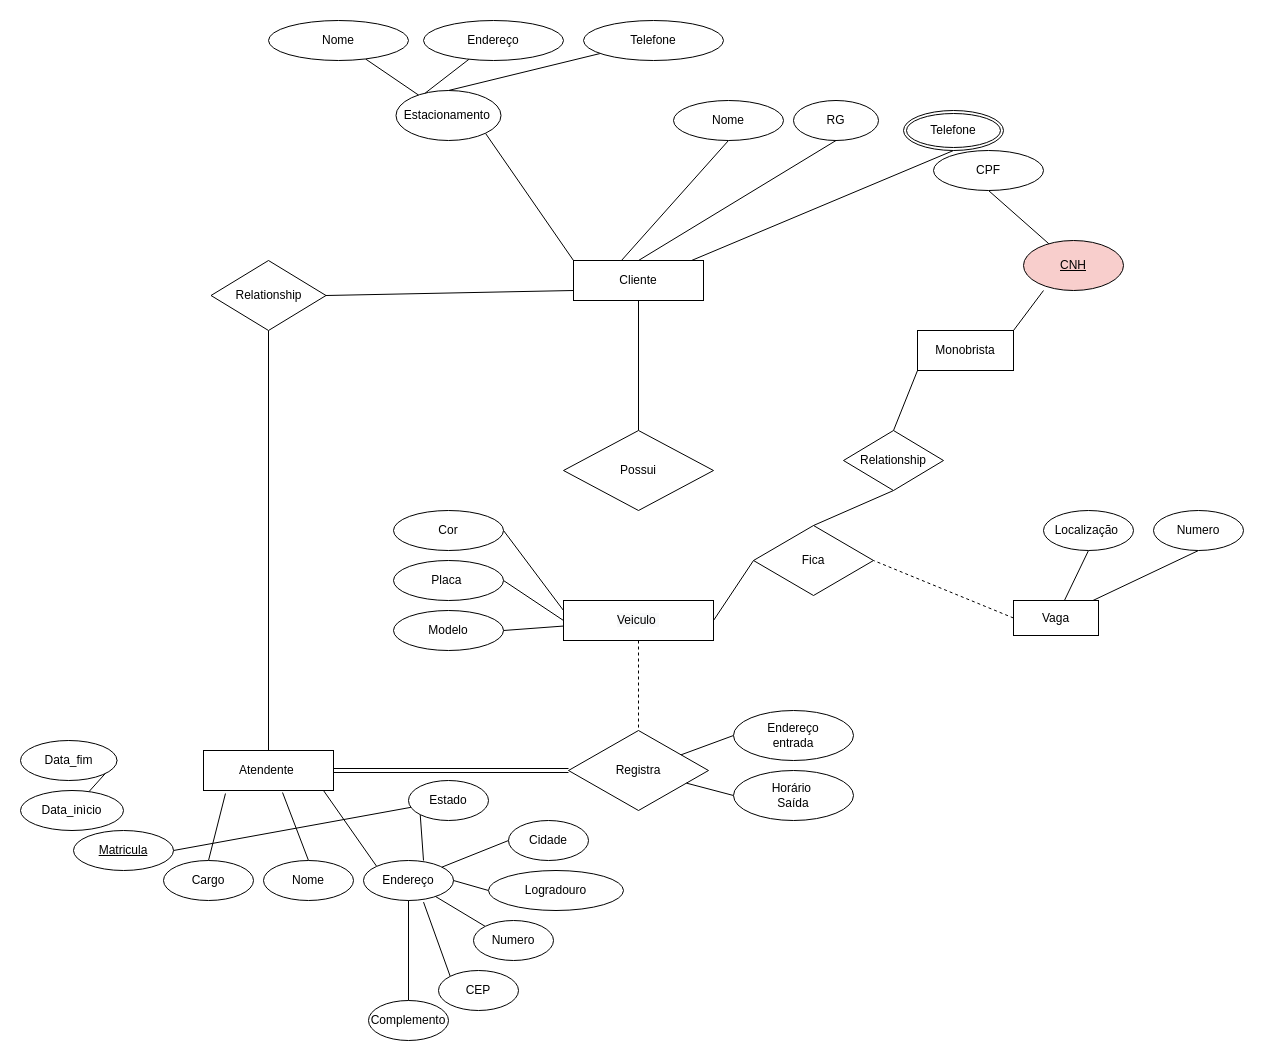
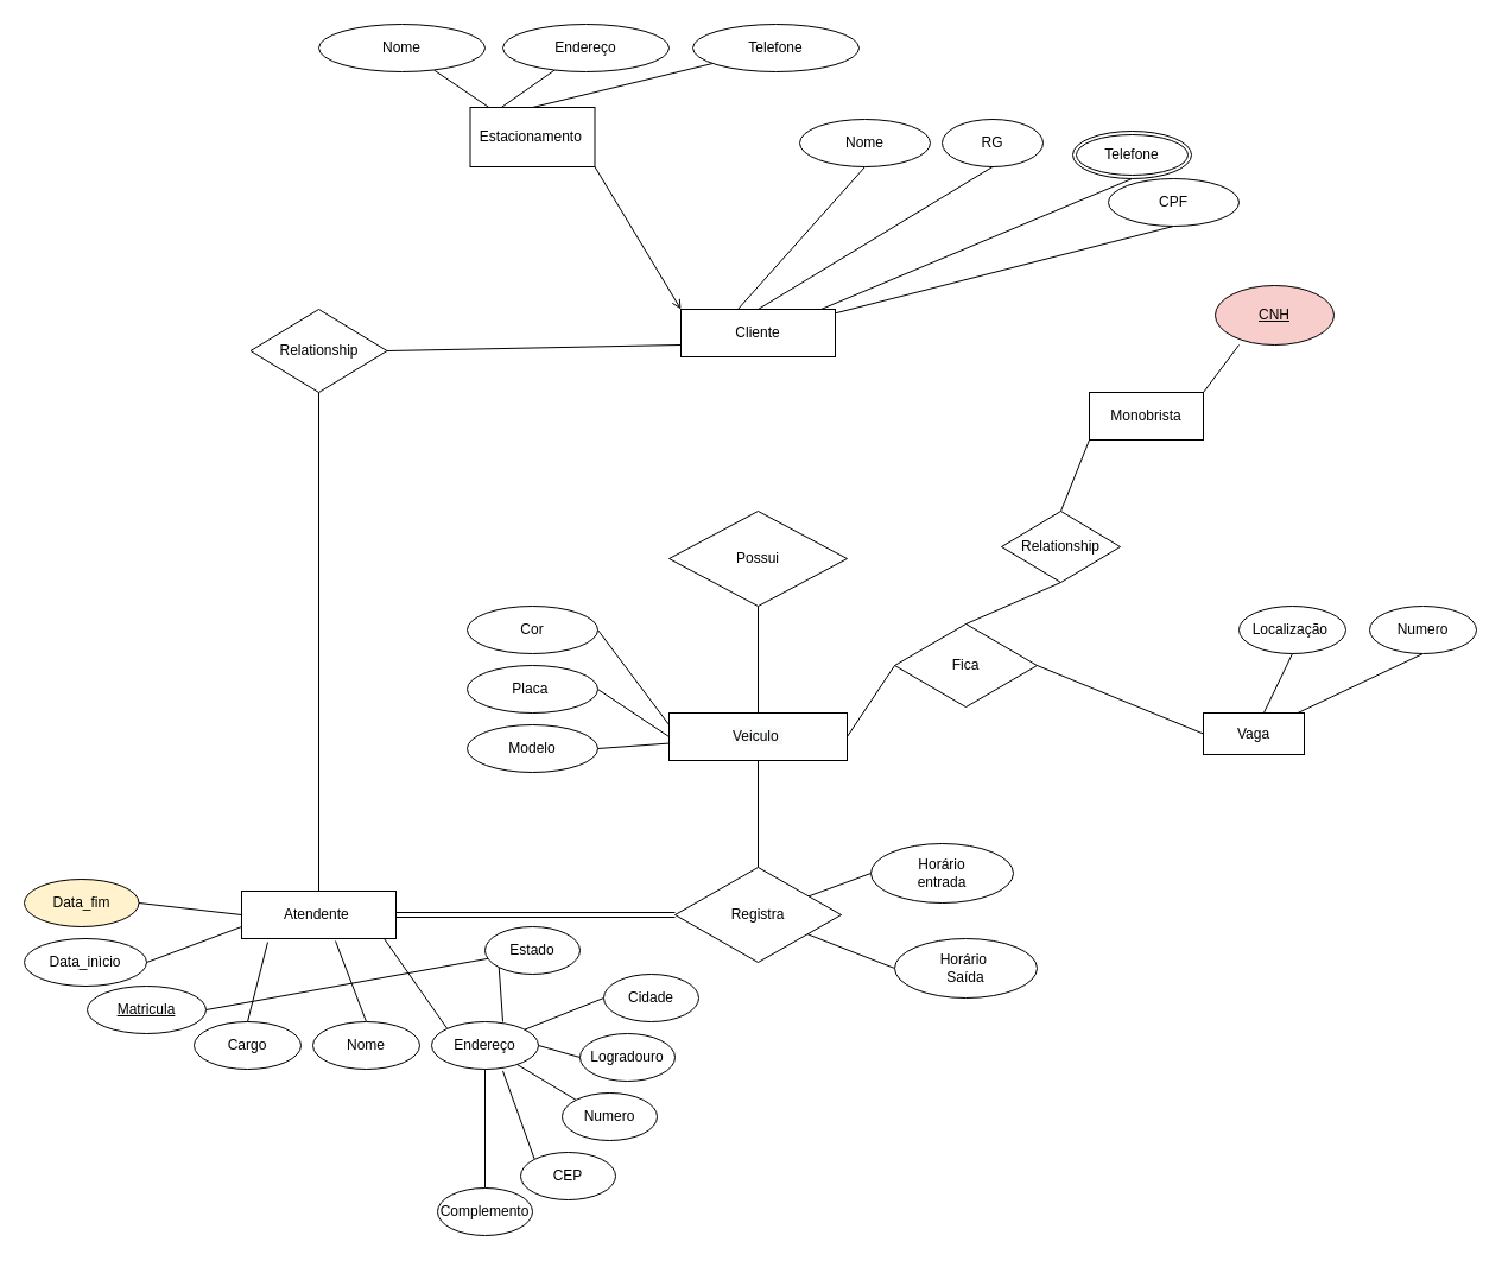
  <mxCell id="0" />
  <mxCell id="1" parent="0" />
- <mxCell id="2" style="edgeStyle=none;rounded=0;sketch=0;orthogonalLoop=1;jettySize=auto;html=1;exitX=0.5;exitY=1;exitDx=0;exitDy=0;entryX=0.5;entryY=0;entryDx=0;entryDy=0;shadow=0;endArrow=none;endFill=0;strokeColor=#000000;" parent="1" source="3" target="13" edge="1"><mxGeometry relative="1" as="geometry" /></mxCell>
  <mxCell id="3" value="Cliente" style="rounded=0;whiteSpace=wrap;html=1;" parent="1" vertex="1"><mxGeometry x="573" y="260" width="130" height="40" as="geometry" /></mxCell>
- <mxCell id="4" style="edgeStyle=none;rounded=0;sketch=0;orthogonalLoop=1;jettySize=auto;html=1;exitX=0.5;exitY=1;exitDx=0;exitDy=0;shadow=0;endArrow=none;endFill=0;strokeColor=#000000;" parent="1" source="5" target="69" edge="1"><mxGeometry relative="1" as="geometry" /></mxCell>
+ <mxCell id="4" style="edgeStyle=none;rounded=0;sketch=0;orthogonalLoop=1;jettySize=auto;html=1;exitX=0.5;exitY=1;exitDx=0;exitDy=0;shadow=0;endArrow=none;endFill=0;strokeColor=#000000;" parent="1" source="5" target="3" edge="1"><mxGeometry relative="1" as="geometry" /></mxCell>
  <mxCell id="5" value="CPF" style="ellipse;whiteSpace=wrap;html=1;" parent="1" vertex="1"><mxGeometry x="933" y="150" width="110" height="40" as="geometry" /></mxCell>
  <mxCell id="6" style="edgeStyle=none;rounded=0;sketch=0;orthogonalLoop=1;jettySize=auto;html=1;exitX=0.5;exitY=1;exitDx=0;exitDy=0;entryX=0.369;entryY=0;entryDx=0;entryDy=0;entryPerimeter=0;shadow=0;endArrow=none;endFill=0;strokeColor=#000000;" parent="1" source="7" target="3" edge="1"><mxGeometry relative="1" as="geometry" /></mxCell>
  <mxCell id="7" value="Nome" style="ellipse;whiteSpace=wrap;html=1;" parent="1" vertex="1"><mxGeometry x="673" y="100" width="110" height="40" as="geometry" /></mxCell>
  <mxCell id="8" style="edgeStyle=none;rounded=0;sketch=0;orthogonalLoop=1;jettySize=auto;html=1;exitX=0.5;exitY=1;exitDx=0;exitDy=0;entryX=0.5;entryY=0;entryDx=0;entryDy=0;shadow=0;endArrow=none;endFill=0;strokeColor=#000000;" parent="1" source="9" target="3" edge="1"><mxGeometry relative="1" as="geometry" /></mxCell>
  <mxCell id="9" value="RG" style="ellipse;whiteSpace=wrap;html=1;" parent="1" vertex="1"><mxGeometry x="793" y="100" width="85" height="40" as="geometry" /></mxCell>
  <mxCell id="10" style="edgeStyle=none;rounded=0;sketch=0;orthogonalLoop=1;jettySize=auto;html=1;exitX=0.5;exitY=1;exitDx=0;exitDy=0;entryX=0.908;entryY=0;entryDx=0;entryDy=0;entryPerimeter=0;shadow=0;endArrow=none;endFill=0;strokeColor=#000000;" parent="1" source="11" target="3" edge="1"><mxGeometry relative="1" as="geometry" /></mxCell>
  <mxCell id="11" value="Telefone" style="ellipse;shape=doubleEllipse;margin=3;whiteSpace=wrap;html=1;align=center;" parent="1" vertex="1"><mxGeometry x="903" y="110" width="100" height="40" as="geometry" /></mxCell>
+ <mxCell id="12" style="edgeStyle=none;rounded=0;sketch=0;orthogonalLoop=1;jettySize=auto;html=1;exitX=0.5;exitY=1;exitDx=0;exitDy=0;entryX=0.5;entryY=0;entryDx=0;entryDy=0;shadow=0;endArrow=none;endFill=0;strokeColor=#000000;" parent="1" source="13" target="15" edge="1"><mxGeometry relative="1" as="geometry" /></mxCell>
  <mxCell id="13" value="Possui" style="rhombus;whiteSpace=wrap;html=1;" parent="1" vertex="1"><mxGeometry x="563" y="430" width="150" height="80" as="geometry" /></mxCell>
- <mxCell id="14" style="edgeStyle=none;rounded=0;sketch=0;orthogonalLoop=1;jettySize=auto;html=1;exitX=0.5;exitY=1;exitDx=0;exitDy=0;entryX=0.5;entryY=0;entryDx=0;entryDy=0;shadow=0;endArrow=none;endFill=0;strokeColor=#000000;dashed=1;" parent="1" source="15" target="31" edge="1"><mxGeometry relative="1" as="geometry" /></mxCell>
+ <mxCell id="14" style="edgeStyle=none;rounded=0;sketch=0;orthogonalLoop=1;jettySize=auto;html=1;exitX=0.5;exitY=1;exitDx=0;exitDy=0;entryX=0.5;entryY=0;entryDx=0;entryDy=0;shadow=0;endArrow=none;endFill=0;strokeColor=#000000;" parent="1" source="15" target="31" edge="1"><mxGeometry relative="1" as="geometry" /></mxCell>
  <mxCell id="15" value="&#10;&#10;&lt;span style=&quot;color: rgb(0, 0, 0); font-family: helvetica; font-size: 12px; font-style: normal; font-weight: 400; letter-spacing: normal; text-align: center; text-indent: 0px; text-transform: none; word-spacing: 0px; background-color: rgb(248, 249, 250); display: inline; float: none;&quot;&gt;Veiculo&amp;nbsp;&lt;/span&gt;&#10;&#10;" style="rounded=0;whiteSpace=wrap;html=1;" parent="1" vertex="1"><mxGeometry x="563" y="600" width="150" height="40" as="geometry" /></mxCell>
  <mxCell id="16" style="edgeStyle=none;rounded=0;sketch=0;orthogonalLoop=1;jettySize=auto;html=1;exitX=1;exitY=0.5;exitDx=0;exitDy=0;shadow=0;endArrow=none;endFill=0;strokeColor=#000000;" parent="1" source="17" target="15" edge="1"><mxGeometry relative="1" as="geometry" /></mxCell>
  <mxCell id="17" value="Modelo" style="ellipse;whiteSpace=wrap;html=1;" parent="1" vertex="1"><mxGeometry x="393" y="610" width="110" height="40" as="geometry" /></mxCell>
  <mxCell id="18" style="edgeStyle=none;rounded=0;sketch=0;orthogonalLoop=1;jettySize=auto;html=1;exitX=1;exitY=0.5;exitDx=0;exitDy=0;entryX=0;entryY=0.25;entryDx=0;entryDy=0;shadow=0;endArrow=none;endFill=0;strokeColor=#000000;" parent="1" source="19" target="15" edge="1"><mxGeometry relative="1" as="geometry" /></mxCell>
  <mxCell id="19" value="Cor" style="ellipse;whiteSpace=wrap;html=1;" parent="1" vertex="1"><mxGeometry x="393" y="510" width="110" height="40" as="geometry" /></mxCell>
  <mxCell id="20" style="edgeStyle=none;rounded=0;sketch=0;orthogonalLoop=1;jettySize=auto;html=1;exitX=1;exitY=0.5;exitDx=0;exitDy=0;shadow=0;endArrow=none;endFill=0;strokeColor=#000000;" parent="1" source="21" edge="1"><mxGeometry relative="1" as="geometry"><mxPoint x="563" y="620" as="targetPoint" /></mxGeometry></mxCell>
  <mxCell id="21" value="Placa&amp;nbsp;" style="ellipse;whiteSpace=wrap;html=1;" parent="1" vertex="1"><mxGeometry x="393" y="560" width="110" height="40" as="geometry" /></mxCell>
  <mxCell id="22" style="edgeStyle=none;rounded=0;sketch=0;orthogonalLoop=1;jettySize=auto;html=1;exitX=0;exitY=0.5;exitDx=0;exitDy=0;entryX=1;entryY=0.5;entryDx=0;entryDy=0;shadow=0;endArrow=none;endFill=0;strokeColor=#000000;" parent="1" source="23" target="15" edge="1"><mxGeometry relative="1" as="geometry" /></mxCell>
  <mxCell id="23" value="Fica" style="rhombus;whiteSpace=wrap;html=1;" parent="1" vertex="1"><mxGeometry x="753" y="525" width="120" height="70" as="geometry" /></mxCell>
- <mxCell id="24" style="edgeStyle=none;rounded=0;sketch=0;orthogonalLoop=1;jettySize=auto;html=1;exitX=0;exitY=0.5;exitDx=0;exitDy=0;entryX=1;entryY=0.5;entryDx=0;entryDy=0;shadow=0;endArrow=none;endFill=0;strokeColor=#000000;dashed=1;" parent="1" source="25" target="23" edge="1"><mxGeometry relative="1" as="geometry" /></mxCell>
+ <mxCell id="24" style="edgeStyle=none;rounded=0;sketch=0;orthogonalLoop=1;jettySize=auto;html=1;exitX=0;exitY=0.5;exitDx=0;exitDy=0;entryX=1;entryY=0.5;entryDx=0;entryDy=0;shadow=0;endArrow=none;endFill=0;strokeColor=#000000;" parent="1" source="25" target="23" edge="1"><mxGeometry relative="1" as="geometry" /></mxCell>
  <mxCell id="25" value="Vaga" style="rounded=0;whiteSpace=wrap;html=1;" parent="1" vertex="1"><mxGeometry x="1013" y="600" width="85" height="35" as="geometry" /></mxCell>
  <mxCell id="26" style="edgeStyle=none;rounded=0;sketch=0;orthogonalLoop=1;jettySize=auto;html=1;exitX=0.5;exitY=1;exitDx=0;exitDy=0;shadow=0;endArrow=none;endFill=0;strokeColor=#000000;" parent="1" source="27" target="25" edge="1"><mxGeometry relative="1" as="geometry" /></mxCell>
  <mxCell id="27" value="Localização&amp;nbsp;" style="ellipse;whiteSpace=wrap;html=1;" parent="1" vertex="1"><mxGeometry x="1043" y="510" width="90" height="40" as="geometry" /></mxCell>
  <mxCell id="28" style="edgeStyle=none;rounded=0;sketch=0;orthogonalLoop=1;jettySize=auto;html=1;exitX=0.5;exitY=1;exitDx=0;exitDy=0;shadow=0;endArrow=none;endFill=0;strokeColor=#000000;" parent="1" source="29" target="25" edge="1"><mxGeometry relative="1" as="geometry" /></mxCell>
  <mxCell id="29" value="Numero" style="ellipse;whiteSpace=wrap;html=1;" parent="1" vertex="1"><mxGeometry x="1153" y="510" width="90" height="40" as="geometry" /></mxCell>
  <mxCell id="30" style="edgeStyle=none;rounded=0;sketch=0;orthogonalLoop=1;jettySize=auto;html=1;exitX=0;exitY=0.5;exitDx=0;exitDy=0;entryX=1;entryY=0.5;entryDx=0;entryDy=0;shadow=0;endArrow=none;endFill=0;strokeColor=#000000;shape=link;" parent="1" source="31" target="36" edge="1"><mxGeometry relative="1" as="geometry" /></mxCell>
  <mxCell id="31" value="Registra" style="rhombus;whiteSpace=wrap;html=1;" parent="1" vertex="1"><mxGeometry x="568" y="730" width="140" height="80" as="geometry" /></mxCell>
  <mxCell id="32" style="edgeStyle=none;rounded=0;sketch=0;orthogonalLoop=1;jettySize=auto;html=1;exitX=0;exitY=0.5;exitDx=0;exitDy=0;shadow=0;endArrow=none;endFill=0;strokeColor=#000000;" parent="1" source="33" target="31" edge="1"><mxGeometry relative="1" as="geometry" /></mxCell>
- <mxCell id="33" value="Horário&amp;nbsp;&lt;br&gt;Saída" style="ellipse;whiteSpace=wrap;html=1;" parent="1" vertex="1"><mxGeometry x="733" y="770" width="120" height="50" as="geometry" /></mxCell>
+ <mxCell id="33" value="Horário&amp;nbsp;&lt;br&gt;Saída" style="ellipse;whiteSpace=wrap;html=1;" parent="1" vertex="1"><mxGeometry x="753" y="790" width="120" height="50" as="geometry" /></mxCell>
  <mxCell id="34" style="edgeStyle=none;rounded=0;sketch=0;orthogonalLoop=1;jettySize=auto;html=1;exitX=0;exitY=0.5;exitDx=0;exitDy=0;shadow=0;endArrow=none;endFill=0;strokeColor=#000000;" parent="1" source="35" target="31" edge="1"><mxGeometry relative="1" as="geometry" /></mxCell>
- <mxCell id="35" value="Endereço&lt;br&gt;entrada" style="ellipse;whiteSpace=wrap;html=1;" parent="1" vertex="1"><mxGeometry x="733" y="710" width="120" height="50" as="geometry" /></mxCell>
+ <mxCell id="35" value="Horário&lt;br&gt;entrada" style="ellipse;whiteSpace=wrap;html=1;" parent="1" vertex="1"><mxGeometry x="733" y="710" width="120" height="50" as="geometry" /></mxCell>
  <mxCell id="36" value="Atendente&amp;nbsp;" style="rounded=0;whiteSpace=wrap;html=1;" parent="1" vertex="1"><mxGeometry x="203" y="750" width="130" height="40" as="geometry" /></mxCell>
  <mxCell id="37" style="edgeStyle=none;rounded=0;sketch=0;orthogonalLoop=1;jettySize=auto;html=1;exitX=0.5;exitY=0;exitDx=0;exitDy=0;entryX=0.608;entryY=1.05;entryDx=0;entryDy=0;entryPerimeter=0;shadow=0;endArrow=none;endFill=0;strokeColor=#000000;" parent="1" source="38" target="36" edge="1"><mxGeometry relative="1" as="geometry" /></mxCell>
  <mxCell id="38" value="Nome" style="ellipse;whiteSpace=wrap;html=1;" parent="1" vertex="1"><mxGeometry x="263" y="860" width="90" height="40" as="geometry" /></mxCell>
  <mxCell id="39" style="edgeStyle=none;rounded=0;sketch=0;orthogonalLoop=1;jettySize=auto;html=1;exitX=0;exitY=0;exitDx=0;exitDy=0;entryX=0.923;entryY=1;entryDx=0;entryDy=0;entryPerimeter=0;shadow=0;endArrow=none;endFill=0;strokeColor=#000000;" parent="1" source="40" target="36" edge="1"><mxGeometry relative="1" as="geometry" /></mxCell>
  <mxCell id="40" value="Endereço" style="ellipse;whiteSpace=wrap;html=1;" parent="1" vertex="1"><mxGeometry x="363" y="860" width="90" height="40" as="geometry" /></mxCell>
  <mxCell id="41" style="edgeStyle=none;rounded=0;sketch=0;orthogonalLoop=1;jettySize=auto;html=1;exitX=0.5;exitY=0;exitDx=0;exitDy=0;entryX=0.169;entryY=1.075;entryDx=0;entryDy=0;entryPerimeter=0;shadow=0;endArrow=none;endFill=0;strokeColor=#000000;" parent="1" source="42" target="36" edge="1"><mxGeometry relative="1" as="geometry" /></mxCell>
  <mxCell id="42" value="Cargo" style="ellipse;whiteSpace=wrap;html=1;" parent="1" vertex="1"><mxGeometry x="163" y="860" width="90" height="40" as="geometry" /></mxCell>
  <mxCell id="43" style="edgeStyle=none;rounded=0;sketch=0;orthogonalLoop=1;jettySize=auto;html=1;exitX=0.5;exitY=0;exitDx=0;exitDy=0;entryX=0.5;entryY=1;entryDx=0;entryDy=0;shadow=0;endArrow=none;endFill=0;strokeColor=#000000;" parent="1" source="44" target="40" edge="1"><mxGeometry relative="1" as="geometry" /></mxCell>
  <mxCell id="44" value="Complemento" style="ellipse;whiteSpace=wrap;html=1;" parent="1" vertex="1"><mxGeometry x="368" y="1000" width="80" height="40" as="geometry" /></mxCell>
  <mxCell id="45" style="edgeStyle=none;rounded=0;sketch=0;orthogonalLoop=1;jettySize=auto;html=1;exitX=0;exitY=0;exitDx=0;exitDy=0;entryX=0.667;entryY=1.04;entryDx=0;entryDy=0;entryPerimeter=0;shadow=0;endArrow=none;endFill=0;strokeColor=#000000;" parent="1" source="46" target="40" edge="1"><mxGeometry relative="1" as="geometry" /></mxCell>
  <mxCell id="46" value="CEP" style="ellipse;whiteSpace=wrap;html=1;" parent="1" vertex="1"><mxGeometry x="438" y="970" width="80" height="40" as="geometry" /></mxCell>
  <mxCell id="47" style="edgeStyle=none;rounded=0;sketch=0;orthogonalLoop=1;jettySize=auto;html=1;exitX=0;exitY=0;exitDx=0;exitDy=0;shadow=0;endArrow=none;endFill=0;strokeColor=#000000;" parent="1" source="48" target="40" edge="1"><mxGeometry relative="1" as="geometry" /></mxCell>
  <mxCell id="48" value="Numero" style="ellipse;whiteSpace=wrap;html=1;" parent="1" vertex="1"><mxGeometry x="473" y="920" width="80" height="40" as="geometry" /></mxCell>
  <mxCell id="49" style="edgeStyle=none;rounded=0;sketch=0;orthogonalLoop=1;jettySize=auto;html=1;exitX=0;exitY=0.5;exitDx=0;exitDy=0;entryX=1;entryY=0.5;entryDx=0;entryDy=0;shadow=0;endArrow=none;endFill=0;strokeColor=#000000;" parent="1" source="50" target="40" edge="1"><mxGeometry relative="1" as="geometry" /></mxCell>
- <mxCell id="50" value="Logradouro" style="ellipse;whiteSpace=wrap;html=1;" parent="1" vertex="1"><mxGeometry x="488" y="870" width="135" height="40" as="geometry" /></mxCell>
+ <mxCell id="50" value="Logradouro" style="ellipse;whiteSpace=wrap;html=1;" parent="1" vertex="1"><mxGeometry x="488" y="870" width="80" height="40" as="geometry" /></mxCell>
  <mxCell id="51" style="edgeStyle=none;rounded=0;sketch=0;orthogonalLoop=1;jettySize=auto;html=1;exitX=0;exitY=1;exitDx=0;exitDy=0;shadow=0;endArrow=none;endFill=0;strokeColor=#000000;" parent="1" source="52" edge="1"><mxGeometry relative="1" as="geometry"><mxPoint x="423" y="860" as="targetPoint" /></mxGeometry></mxCell>
  <mxCell id="52" value="Estado" style="ellipse;whiteSpace=wrap;html=1;" parent="1" vertex="1"><mxGeometry x="408" y="780" width="80" height="40" as="geometry" /></mxCell>
  <mxCell id="53" style="edgeStyle=none;rounded=0;sketch=0;orthogonalLoop=1;jettySize=auto;html=1;exitX=0;exitY=0.5;exitDx=0;exitDy=0;shadow=0;endArrow=none;endFill=0;strokeColor=#000000;" parent="1" source="54" target="40" edge="1"><mxGeometry relative="1" as="geometry" /></mxCell>
  <mxCell id="54" value="Cidade" style="ellipse;whiteSpace=wrap;html=1;" parent="1" vertex="1"><mxGeometry x="508" y="820" width="80" height="40" as="geometry" /></mxCell>
  <mxCell id="55" style="edgeStyle=none;rounded=0;sketch=0;orthogonalLoop=1;jettySize=auto;html=1;exitX=1;exitY=0.5;exitDx=0;exitDy=0;shadow=0;endArrow=none;endFill=0;strokeColor=#000000;" parent="1" source="56" target="52" edge="1"><mxGeometry relative="1" as="geometry" /></mxCell>
  <mxCell id="56" value="&lt;u&gt;Matricula&lt;/u&gt;" style="ellipse;whiteSpace=wrap;html=1;" parent="1" vertex="1"><mxGeometry x="73" y="830" width="100" height="40" as="geometry" /></mxCell>
- <mxCell id="57" style="edgeStyle=none;rounded=0;sketch=0;orthogonalLoop=1;jettySize=auto;html=1;exitX=1;exitY=0.5;exitDx=0;exitDy=0;shadow=0;endArrow=none;endFill=0;strokeColor=#000000;" parent="1" source="58" target="60" edge="1"><mxGeometry relative="1" as="geometry" /></mxCell>
- <mxCell id="58" value="Data_fim" style="ellipse;whiteSpace=wrap;html=1;" parent="1" vertex="1"><mxGeometry x="20" y="740" width="96.5" height="40" as="geometry" /></mxCell>
+ <mxCell id="57" style="edgeStyle=none;rounded=0;sketch=0;orthogonalLoop=1;jettySize=auto;html=1;exitX=1;exitY=0.5;exitDx=0;exitDy=0;entryX=0;entryY=0.5;entryDx=0;entryDy=0;shadow=0;endArrow=none;endFill=0;strokeColor=#000000;" parent="1" source="58" target="36" edge="1"><mxGeometry relative="1" as="geometry" /></mxCell>
+ <mxCell id="58" value="Data_fim" style="ellipse;whiteSpace=wrap;html=1;fillColor=#fff2cc;" parent="1" vertex="1"><mxGeometry x="20" y="740" width="96.5" height="40" as="geometry" /></mxCell>
+ <mxCell id="59" style="edgeStyle=none;rounded=0;sketch=0;orthogonalLoop=1;jettySize=auto;html=1;exitX=1;exitY=0.5;exitDx=0;exitDy=0;entryX=0;entryY=0.75;entryDx=0;entryDy=0;shadow=0;endArrow=none;endFill=0;strokeColor=#000000;" parent="1" source="60" target="36" edge="1"><mxGeometry relative="1" as="geometry" /></mxCell>
  <mxCell id="60" value="Data_inìcio" style="ellipse;whiteSpace=wrap;html=1;" parent="1" vertex="1"><mxGeometry x="20" y="790" width="103" height="40" as="geometry" /></mxCell>
  <mxCell id="61" style="edgeStyle=none;rounded=0;sketch=0;orthogonalLoop=1;jettySize=auto;html=1;exitX=1;exitY=0.5;exitDx=0;exitDy=0;entryX=0;entryY=0.75;entryDx=0;entryDy=0;shadow=0;endArrow=none;endFill=0;strokeColor=#000000;" parent="1" source="63" target="3" edge="1"><mxGeometry relative="1" as="geometry" /></mxCell>
  <mxCell id="62" style="edgeStyle=none;rounded=0;sketch=0;orthogonalLoop=1;jettySize=auto;html=1;exitX=0.5;exitY=1;exitDx=0;exitDy=0;entryX=0.5;entryY=0;entryDx=0;entryDy=0;shadow=0;endArrow=none;endFill=0;strokeColor=#000000;" parent="1" source="63" target="36" edge="1"><mxGeometry relative="1" as="geometry" /></mxCell>
  <mxCell id="63" value="Relationship" style="rhombus;whiteSpace=wrap;html=1;" parent="1" vertex="1"><mxGeometry x="210.5" y="260" width="115" height="70" as="geometry" /></mxCell>
  <mxCell id="64" style="edgeStyle=none;rounded=0;sketch=0;orthogonalLoop=1;jettySize=auto;html=1;exitX=0.5;exitY=1;exitDx=0;exitDy=0;entryX=0.5;entryY=0;entryDx=0;entryDy=0;shadow=0;endArrow=none;endFill=0;strokeColor=#000000;" parent="1" source="66" target="23" edge="1"><mxGeometry relative="1" as="geometry" /></mxCell>
  <mxCell id="65" style="edgeStyle=none;rounded=0;sketch=0;orthogonalLoop=1;jettySize=auto;html=1;exitX=0.5;exitY=0;exitDx=0;exitDy=0;entryX=0;entryY=1;entryDx=0;entryDy=0;shadow=0;endArrow=none;endFill=0;strokeColor=#000000;" parent="1" source="66" target="68" edge="1"><mxGeometry relative="1" as="geometry" /></mxCell>
  <mxCell id="66" value="Relationship" style="rhombus;whiteSpace=wrap;html=1;" parent="1" vertex="1"><mxGeometry x="843" y="430" width="100" height="60" as="geometry" /></mxCell>
  <mxCell id="67" style="edgeStyle=none;rounded=0;sketch=0;orthogonalLoop=1;jettySize=auto;html=1;exitX=1;exitY=0;exitDx=0;exitDy=0;entryX=0.2;entryY=1;entryDx=0;entryDy=0;entryPerimeter=0;shadow=0;endArrow=none;endFill=0;strokeColor=#000000;" parent="1" source="68" target="69" edge="1"><mxGeometry relative="1" as="geometry" /></mxCell>
  <mxCell id="68" value="Monobrista" style="rounded=0;whiteSpace=wrap;html=1;" parent="1" vertex="1"><mxGeometry x="917" y="330" width="96" height="40" as="geometry" /></mxCell>
  <mxCell id="69" value="&lt;u&gt;CNH&lt;/u&gt;" style="ellipse;whiteSpace=wrap;html=1;fillColor=#f8cecc;" parent="1" vertex="1"><mxGeometry x="1023" y="240" width="100" height="50" as="geometry" /></mxCell>
- <mxCell id="70" style="edgeStyle=none;rounded=0;sketch=0;orthogonalLoop=1;jettySize=auto;html=1;exitX=1;exitY=1;exitDx=0;exitDy=0;entryX=0;entryY=0;entryDx=0;entryDy=0;shadow=0;endArrow=none;endFill=0;strokeColor=#000000;" parent="1" source="71" target="3" edge="1"><mxGeometry relative="1" as="geometry" /></mxCell>
- <mxCell id="71" value="Estacionamento&amp;nbsp;" style="ellipse;whiteSpace=wrap;html=1;" parent="1" vertex="1"><mxGeometry x="395.5" y="90" width="105" height="50" as="geometry" /></mxCell>
+ <mxCell id="70" style="edgeStyle=none;rounded=0;sketch=0;orthogonalLoop=1;jettySize=auto;html=1;exitX=1;exitY=1;exitDx=0;exitDy=0;entryX=0;entryY=0;entryDx=0;entryDy=0;shadow=0;endArrow=open;endFill=0;strokeColor=#000000;" parent="1" source="71" target="3" edge="1"><mxGeometry relative="1" as="geometry" /></mxCell>
+ <mxCell id="71" value="Estacionamento&amp;nbsp;" style="rounded=0;whiteSpace=wrap;html=1;" parent="1" vertex="1"><mxGeometry x="395.5" y="90" width="105" height="50" as="geometry" /></mxCell>
  <mxCell id="72" style="rounded=0;orthogonalLoop=1;jettySize=auto;html=1;endArrow=none;endFill=0;" parent="1" source="73" target="71" edge="1"><mxGeometry relative="1" as="geometry" /></mxCell>
  <mxCell id="73" value="Nome" style="ellipse;whiteSpace=wrap;html=1;" parent="1" vertex="1"><mxGeometry x="268" y="20" width="140" height="40" as="geometry" /></mxCell>
  <mxCell id="74" style="edgeStyle=none;rounded=0;orthogonalLoop=1;jettySize=auto;html=1;entryX=0.25;entryY=0;entryDx=0;entryDy=0;endArrow=none;endFill=0;" parent="1" source="75" target="71" edge="1"><mxGeometry relative="1" as="geometry" /></mxCell>
  <mxCell id="75" value="Endereço" style="ellipse;whiteSpace=wrap;html=1;" parent="1" vertex="1"><mxGeometry x="423" y="20" width="140" height="40" as="geometry" /></mxCell>
  <mxCell id="76" style="edgeStyle=none;rounded=0;orthogonalLoop=1;jettySize=auto;html=1;entryX=0.5;entryY=0;entryDx=0;entryDy=0;endArrow=none;endFill=0;" parent="1" source="77" target="71" edge="1"><mxGeometry relative="1" as="geometry" /></mxCell>
  <mxCell id="77" value="Telefone" style="ellipse;whiteSpace=wrap;html=1;" parent="1" vertex="1"><mxGeometry x="583" y="20" width="140" height="40" as="geometry" /></mxCell>
